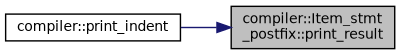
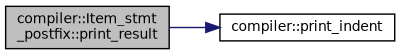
  digraph {
    rankdir=LR
    node [color=black fontname=Helvetica fontsize=10 shape=record style=filled]
    n1 [fillcolor=grey75 fontcolor=black height=0.2 label="compiler::Item_stmt\l_postfix::print_result" width=0.4]
    n2 [fillcolor=white height=0.2 label="compiler::print_indent" width=0.4]
-   n2 -> n1 [color=midnightblue fontname=Helvetica fontsize=10 labelfontname=Helvetica labelfontsize=10 style=solid]
+   n1 -> n2 [color=midnightblue fontname=Helvetica fontsize=10 labelfontname=Helvetica labelfontsize=10 style=solid]
  }
